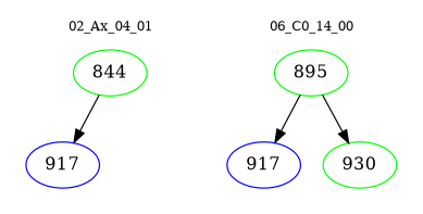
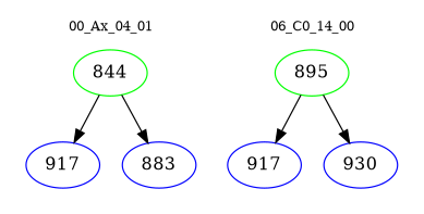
  digraph {
    node [color=blue]
    edge [color=black]
    n1 [color=green label=844]
    n2 [label=917]
+   n3 [label=883]
    n4 [color=green label=895]
    n5 [label=917]
-   n6 [color=green label=930]
+   n6 [label=930]
    subgraph cluster_1 {
      color=white
      fontsize=10
-     label="02_Ax_04_01"
+     label="00_Ax_04_01"
      n1
      n2
+     n3
    }
    subgraph cluster_2 {
      color=white
      fontsize=10
      label="06_C0_14_00"
      n4
      n5
      n6
    }
    n1 -> n2
+   n1 -> n3
    n4 -> n5
    n4 -> n6
  }
